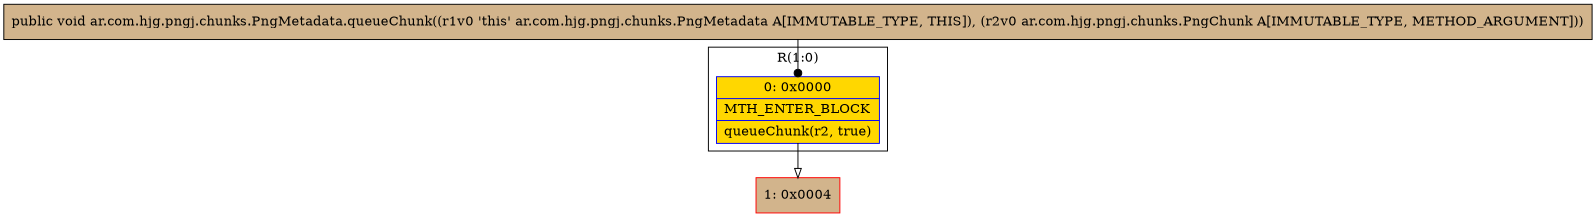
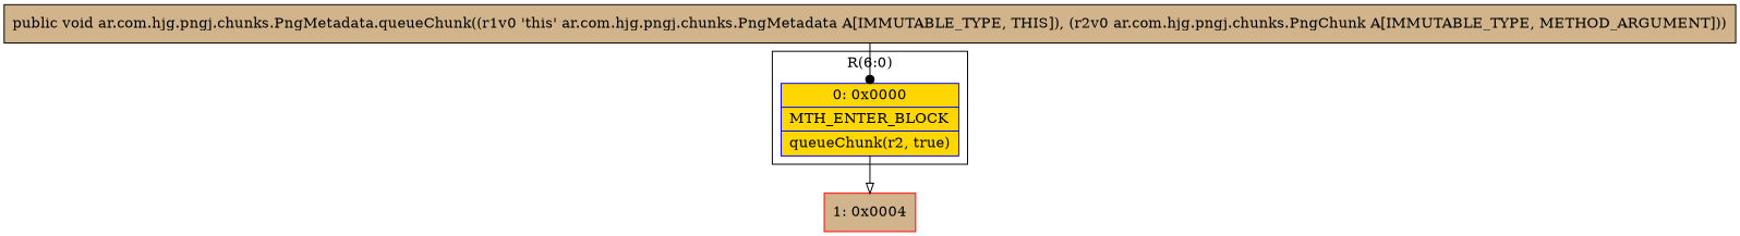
  digraph {
    node [shape=record style=filled fillcolor=tan]
    n1 [color=blue label="{0\:\ 0x0000|MTH_ENTER_BLOCK\l|queueChunk(r2, true)\l}" fillcolor=gold]
    n2 [color=red label="{1\:\ 0x0004}"]
    n3 [label="{public void ar.com.hjg.pngj.chunks.PngMetadata.queueChunk((r1v0 'this' ar.com.hjg.pngj.chunks.PngMetadata A[IMMUTABLE_TYPE, THIS]), (r2v0 ar.com.hjg.pngj.chunks.PngChunk A[IMMUTABLE_TYPE, METHOD_ARGUMENT])) }"]
    subgraph cluster_1 {
-     label="R(1:0)"
+     label="R(6:0)"
      n1
    }
    n1 -> n2 [arrowhead=onormal]
    n3 -> n1 [arrowhead=dot]
  }
